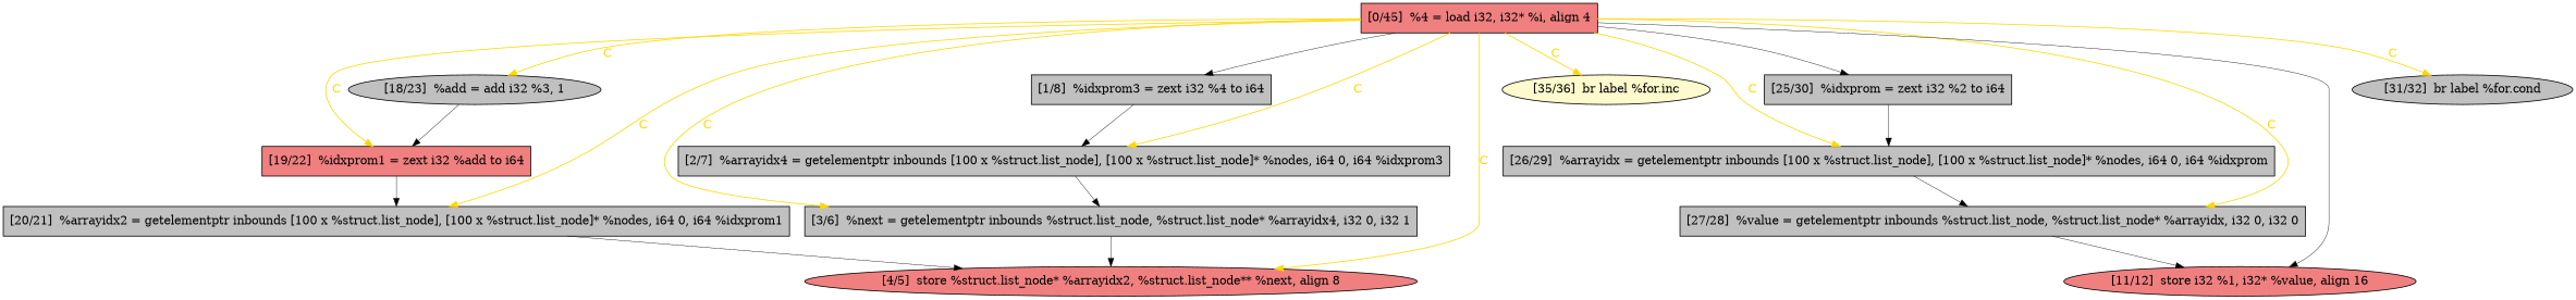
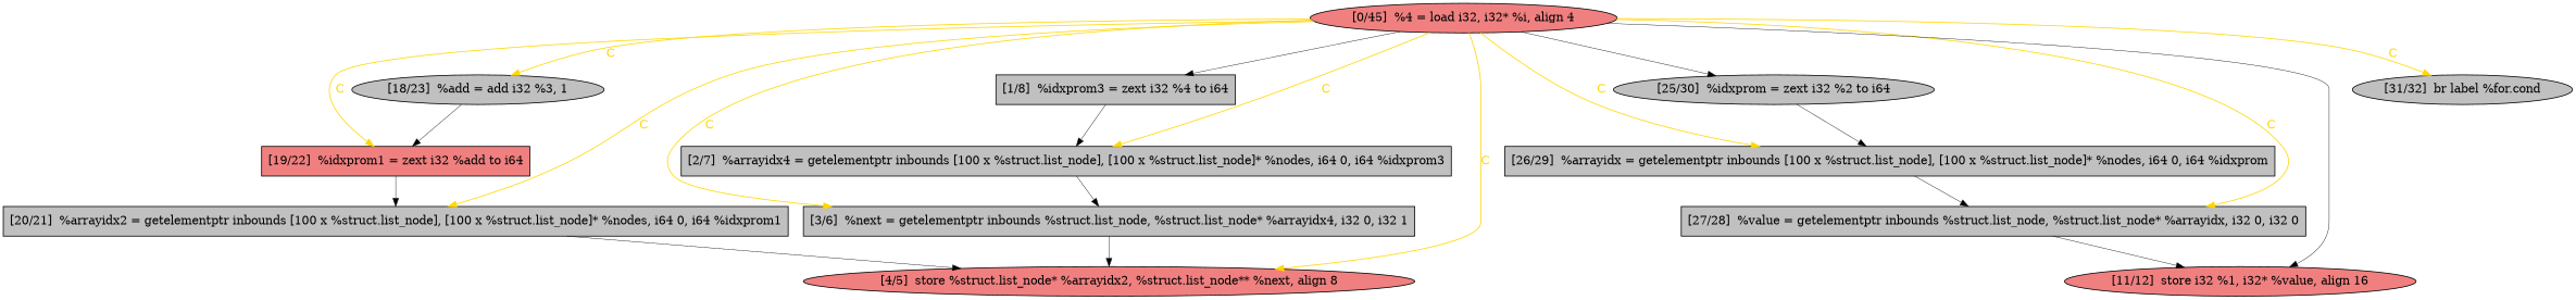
  digraph {
    node [fillcolor=grey shape=rectangle style=filled]
    edge [color=black fontcolor=black penwidth=0.5 style=solid]
    n1 [label="[18/23]  %add = add i32 %3, 1" shape=ellipse]
    n2 [fillcolor=lightcoral label="[19/22]  %idxprom1 = zext i32 %add to i64"]
    n3 [label="[20/21]  %arrayidx2 = getelementptr inbounds [100 x %struct.list_node], [100 x %struct.list_node]* %nodes, i64 0, i64 %idxprom1"]
    n4 [fillcolor=lightcoral label="[4/5]  store %struct.list_node* %arrayidx2, %struct.list_node** %next, align 8" shape=ellipse]
    n5 [label="[3/6]  %next = getelementptr inbounds %struct.list_node, %struct.list_node* %arrayidx4, i32 0, i32 1"]
    n6 [label="[27/28]  %value = getelementptr inbounds %struct.list_node, %struct.list_node* %arrayidx, i32 0, i32 0"]
    n7 [fillcolor=lightcoral label="[11/12]  store i32 %1, i32* %value, align 16" shape=ellipse]
-   n8 [fillcolor=lemonchiffon label="[35/36]  br label %for.inc" shape=ellipse]
-   n9 [label="[25/30]  %idxprom = zext i32 %2 to i64"]
+   n9 [label="[25/30]  %idxprom = zext i32 %2 to i64" shape=ellipse]
    n10 [label="[26/29]  %arrayidx = getelementptr inbounds [100 x %struct.list_node], [100 x %struct.list_node]* %nodes, i64 0, i64 %idxprom"]
    n11 [label="[1/8]  %idxprom3 = zext i32 %4 to i64"]
    n12 [label="[2/7]  %arrayidx4 = getelementptr inbounds [100 x %struct.list_node], [100 x %struct.list_node]* %nodes, i64 0, i64 %idxprom3"]
-   n13 [fillcolor=lightcoral label="[0/45]  %4 = load i32, i32* %i, align 4" shape=box]
+   n13 [fillcolor=lightcoral label="[0/45]  %4 = load i32, i32* %i, align 4" shape=ellipse]
    n14 [label="[31/32]  br label %for.cond" shape=ellipse]
    n1 -> n2
    n2 -> n3
    n3 -> n4
    n5 -> n4
    n6 -> n7
    n9 -> n10
    n10 -> n6
    n11 -> n12
    n12 -> n5
    n13 -> n1 [color=gold fontcolor=gold label=C penwidth=1.0]
    n13 -> n2 [color=gold fontcolor=gold label=C penwidth=1.0]
    n13 -> n3 [color=gold fontcolor=gold label=C penwidth=1.0]
    n13 -> n4 [color=gold fontcolor=gold label=C penwidth=1.0]
    n13 -> n5 [color=gold fontcolor=gold label=C penwidth=1.0]
    n13 -> n6 [color=gold fontcolor=gold label=C penwidth=1.0]
    n13 -> n7
-   n13 -> n8 [color=gold fontcolor=gold label=C penwidth=1.0]
    n13 -> n9
    n13 -> n10 [color=gold fontcolor=gold label=C penwidth=1.0]
    n13 -> n11
    n13 -> n12 [color=gold fontcolor=gold label=C penwidth=1.0]
    n13 -> n14 [color=gold fontcolor=gold label=C penwidth=1.0]
  }
